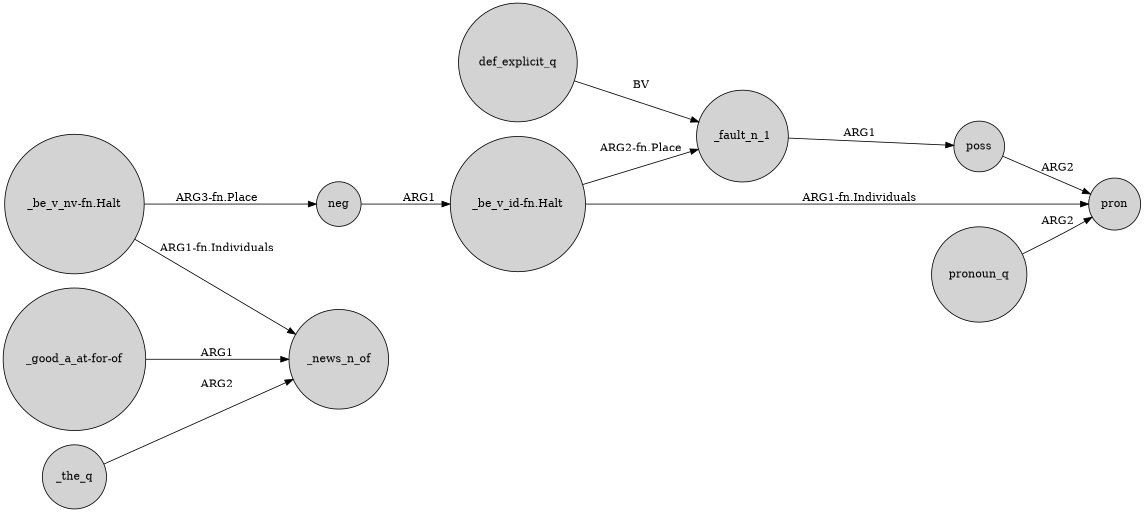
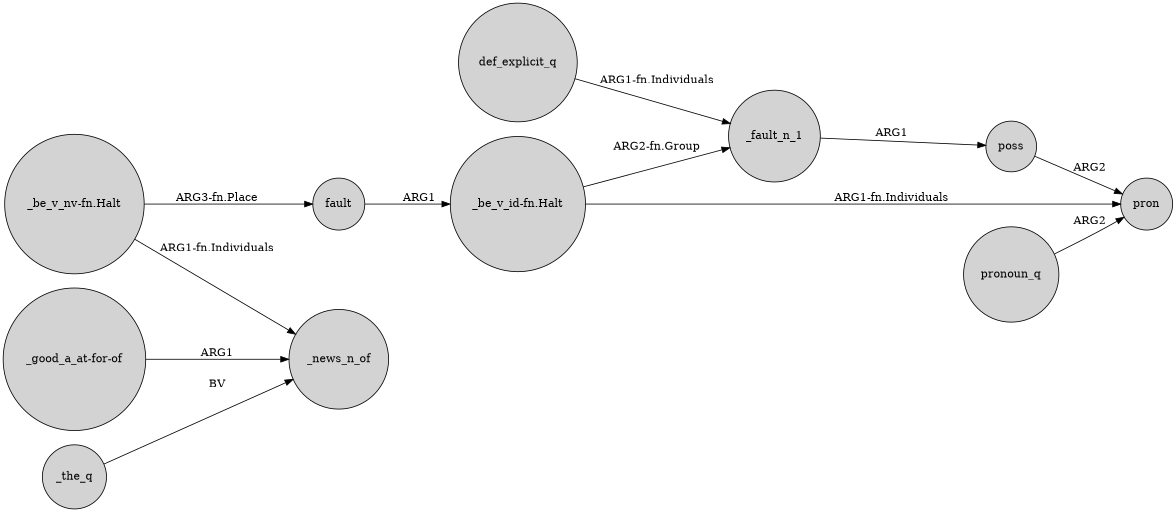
  digraph {
    rankdir=LR
    node [shape=circle style=filled]
    poss
    pron
    _fault_n_1
    "_be_v_nv-fn.Halt"
    _news_n_of
-   neg
+   neg [label=fault]
    n7 [label="_be_v_id-fn.Halt"]
    def_explicit_q
    pronoun_q
    "_good_a_at-for-of"
    _the_q
    poss -> pron [label=ARG2]
    _fault_n_1 -> poss [label=ARG1]
    "_be_v_nv-fn.Halt" -> _news_n_of [label="ARG1-fn.Individuals"]
    "_be_v_nv-fn.Halt" -> neg [label="ARG3-fn.Place"]
    neg -> n7 [label=ARG1]
    n7 -> pron [label="ARG1-fn.Individuals"]
-   n7 -> _fault_n_1 [label="ARG2-fn.Place"]
-   def_explicit_q -> _fault_n_1 [label=BV]
+   n7 -> _fault_n_1 [label="ARG2-fn.Group"]
+   def_explicit_q -> _fault_n_1 [label="ARG1-fn.Individuals"]
    pronoun_q -> pron [label=ARG2]
    "_good_a_at-for-of" -> _news_n_of [label=ARG1]
-   _the_q -> _news_n_of [label=ARG2]
+   _the_q -> _news_n_of [label=BV]
  }
